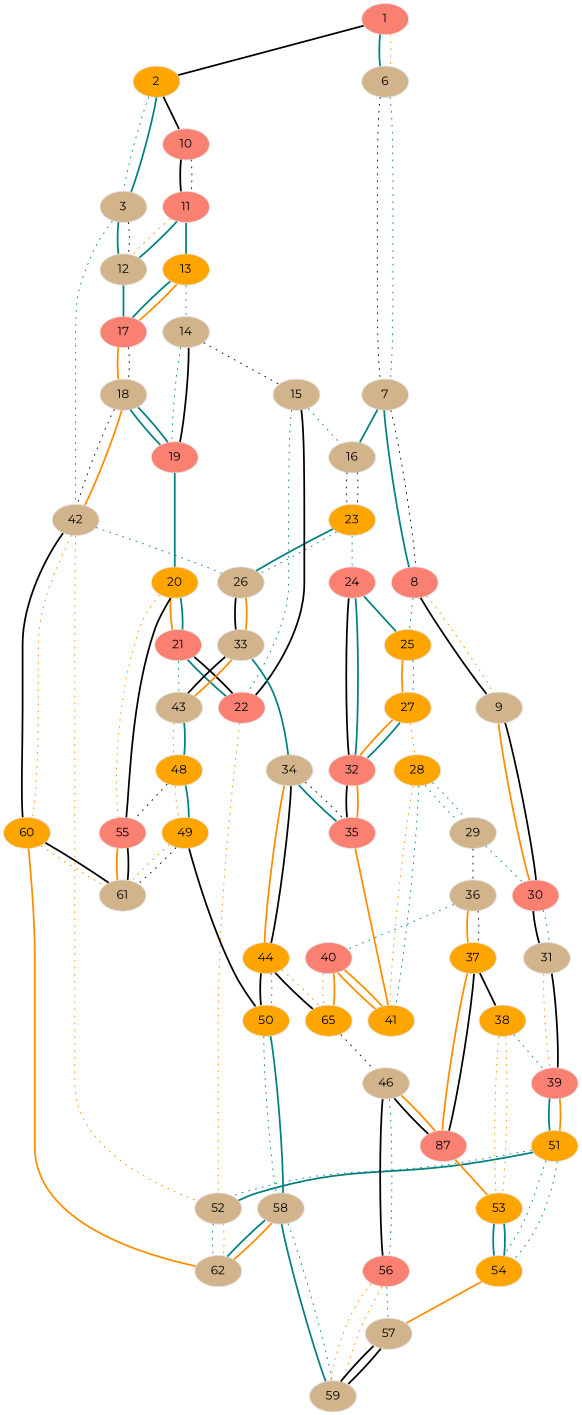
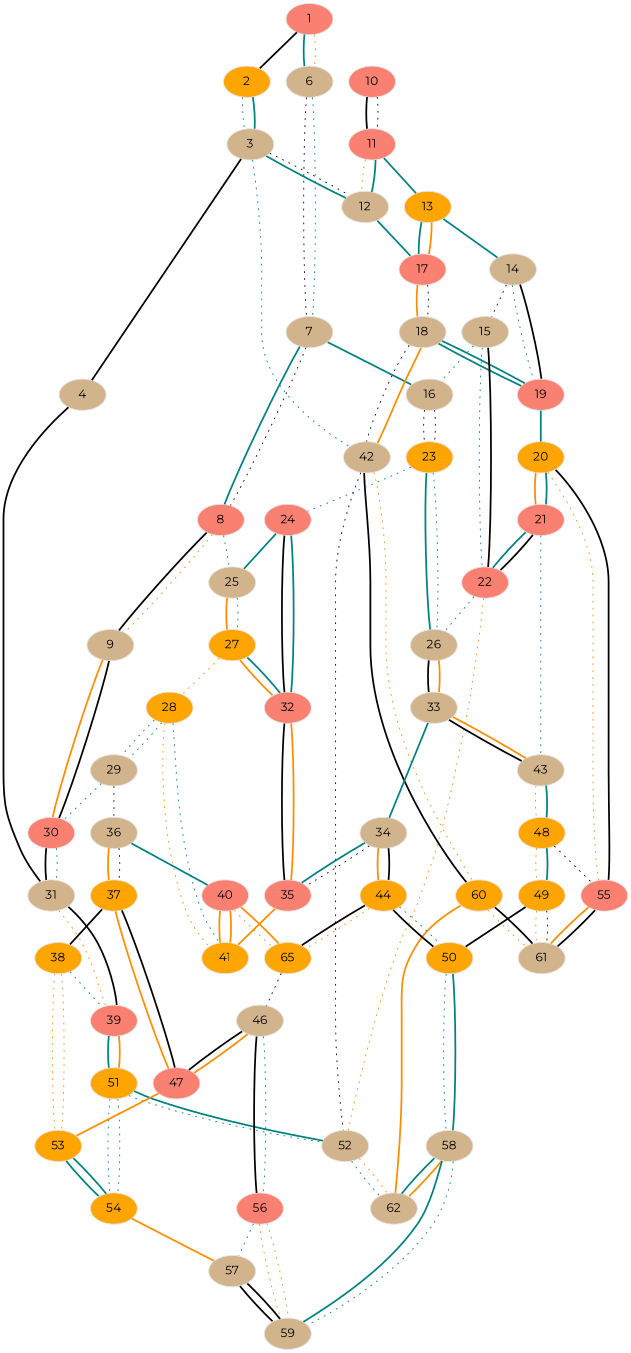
  graph {
    fontname=Montserrat
    node [color=gray90 fillcolor=tan fontname=Montserrat style=filled]
    edge [color=teal fontname=Montserrat style=bold]
    1 [fillcolor=salmon]
    2 [fillcolor=orange]
    6
    3
    10 [fillcolor=salmon]
    7
+   4
    12
    42
    11 [fillcolor=salmon]
    31
    17 [fillcolor=salmon]
    52
    60 [fillcolor=orange]
    39 [fillcolor=salmon]
    62
    30 [fillcolor=salmon]
    9
    8 [fillcolor=salmon]
    16
-   25 [fillcolor=orange]
+   25
    23 [fillcolor=orange]
    27 [fillcolor=orange]
    13 [fillcolor=orange]
    14
    18
    15
    19 [fillcolor=salmon]
    22 [fillcolor=salmon]
    20 [fillcolor=orange]
    26
    24 [fillcolor=salmon]
    21 [fillcolor=salmon]
    55 [fillcolor=salmon]
    43
    61
    48 [fillcolor=orange]
    33
    32 [fillcolor=salmon]
    35 [fillcolor=salmon]
    28 [fillcolor=orange]
    34
    29
    41 [fillcolor=orange]
    36
    37 [fillcolor=orange]
    40 [fillcolor=salmon]
    51 [fillcolor=orange]
    44 [fillcolor=orange]
    n50 [fillcolor=orange label=65]
    50 [fillcolor=orange]
    38 [fillcolor=orange]
-   47 [fillcolor=salmon label=87]
+   47 [fillcolor=salmon]
    53 [fillcolor=orange]
    54 [fillcolor=orange]
    46
    49 [fillcolor=orange]
    58
    56 [fillcolor=salmon]
    57
    59
    1 -- 2 [color=black]
    1 -- 6
    1 -- 6 [color=darkorange style=dotted]
    2 -- 3 [style=dotted]
    2 -- 3
-   2 -- 10 [color=black]
    6 -- 7 [color=black style=dotted]
    6 -- 7 [style=dotted]
+   3 -- 4 [color=black]
    3 -- 12
    3 -- 12 [color=black style=dotted]
    3 -- 42 [style=dotted]
    10 -- 11 [color=black]
    10 -- 11 [color=black style=dotted]
    7 -- 8
    7 -- 8 [color=black style=dotted]
    7 -- 16
+   4 -- 31 [color=black]
    12 -- 17
-   42 -- 52 [color=darkorange style=dotted]
+   42 -- 52 [color=black style=dotted]
    42 -- 60 [color=black]
    42 -- 60 [color=darkorange style=dotted]
    11 -- 12 [color=darkorange style=dotted]
    11 -- 12
    11 -- 13
    31 -- 39 [color=darkorange style=dotted]
    31 -- 39 [color=black]
    17 -- 18 [color=darkorange]
    17 -- 18 [color=black style=dotted]
    52 -- 62 [style=dotted]
    52 -- 62 [color=darkorange style=dotted]
    60 -- 62 [color=darkorange]
    60 -- 61 [color=darkorange style=dotted]
    60 -- 61 [color=black]
    39 -- 51
    39 -- 51 [color=darkorange]
    30 -- 31 [color=black]
    30 -- 31 [style=dotted]
    9 -- 30 [color=darkorange]
    9 -- 30 [color=black]
    8 -- 9 [color=black]
    8 -- 9 [color=darkorange style=dotted]
    8 -- 25 [style=dotted]
    16 -- 23 [color=black style=dotted]
    16 -- 23 [color=black style=dotted]
    25 -- 27 [color=darkorange]
    25 -- 27 [style=dotted]
    23 -- 26
    23 -- 26 [style=dotted]
    23 -- 24 [style=dotted]
    27 -- 32 [color=darkorange]
    27 -- 32
    27 -- 28 [color=darkorange style=dotted]
    13 -- 17
    13 -- 17 [color=darkorange]
-   13 -- 14 [style=dotted]
+   13 -- 14
    14 -- 15 [color=black style=dotted]
    14 -- 19 [style=dotted]
    14 -- 19 [color=black]
    18 -- 42 [color=black style=dotted]
    18 -- 42 [color=darkorange]
    18 -- 19
    18 -- 19
    15 -- 16 [style=dotted]
    15 -- 22 [style=dotted]
    15 -- 22 [color=black]
    19 -- 20
    22 -- 52 [color=darkorange style=dotted]
-   42 -- 26 [style=dotted]
+   22 -- 26 [style=dotted]
    20 -- 21 [color=darkorange]
    20 -- 21
    20 -- 55 [color=darkorange style=dotted]
    20 -- 55 [color=black]
    26 -- 33 [color=black]
    26 -- 33 [color=darkorange]
    24 -- 25
    24 -- 32 [color=black]
    24 -- 32
    21 -- 22
    21 -- 22 [color=black]
    21 -- 43 [style=dotted]
    55 -- 61 [color=darkorange]
    55 -- 61 [color=black]
    43 -- 48 [color=darkorange style=dotted]
    43 -- 48
    48 -- 55 [color=black style=dotted]
    48 -- 49 [color=darkorange style=dotted]
    48 -- 49
    33 -- 43 [color=black]
    33 -- 43 [color=darkorange]
    33 -- 34
    32 -- 35 [color=black]
    32 -- 35 [color=darkorange]
    35 -- 41 [color=darkorange]
    28 -- 29 [style=dotted]
    28 -- 29 [style=dotted]
    28 -- 41 [color=darkorange style=dotted]
    28 -- 41 [style=dotted]
    34 -- 35
    34 -- 35 [color=black style=dotted]
    34 -- 44 [color=darkorange]
    34 -- 44 [color=black]
    29 -- 30 [style=dotted]
    29 -- 36 [color=black style=dotted]
    36 -- 37 [color=darkorange]
    36 -- 37 [color=black style=dotted]
-   36 -- 40 [style=dotted]
+   36 -- 40
    37 -- 38 [color=black]
    37 -- 47 [color=darkorange]
    37 -- 47 [color=black]
    40 -- 41 [color=darkorange]
    40 -- 41 [color=darkorange]
    40 -- n50 [color=darkorange style=dotted]
    40 -- n50 [color=darkorange]
    51 -- 52 [style=dotted]
    51 -- 52
    51 -- 54 [style=dotted]
    51 -- 54 [style=dotted]
    44 -- n50 [color=black]
    44 -- n50 [color=darkorange style=dotted]
    44 -- 50 [color=black]
    44 -- 50 [style=dotted]
    n50 -- 46 [color=black style=dotted]
    50 -- 58 [style=dotted]
    50 -- 58
    38 -- 39 [style=dotted]
    38 -- 53 [color=darkorange style=dotted]
    38 -- 53 [color=darkorange style=dotted]
    47 -- 53 [color=darkorange]
    53 -- 54
    53 -- 54
    54 -- 57 [color=darkorange]
    46 -- 47 [color=black]
    46 -- 47 [color=darkorange]
    46 -- 56 [color=black]
    46 -- 56 [style=dotted]
    49 -- 61 [color=darkorange style=dotted]
    49 -- 61 [color=black style=dotted]
    49 -- 50 [color=black]
    58 -- 62
    58 -- 62 [color=darkorange]
    58 -- 59
    58 -- 59 [style=dotted]
    56 -- 57 [style=dotted]
    56 -- 59 [color=darkorange style=dotted]
    56 -- 59 [color=darkorange style=dotted]
    57 -- 59 [color=black]
    57 -- 59 [color=black]
  }
